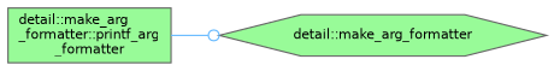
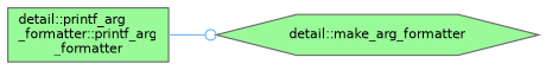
  digraph {
    rankdir=LR
    node [fillcolor=palegreen fontname=Helvetica fontsize=10 style=filled]
-   n1 [color=gray40 fontcolor=black height=0.2 label="detail::make_arg\l_formatter::printf_arg\l_formatter" shape=box width=0.4]
+   n1 [color=gray40 fontcolor=black height=0.2 label="detail::printf_arg\l_formatter::printf_arg\l_formatter" shape=box width=0.4]
    n2 [color=grey40 height=0.2 label="detail::make_arg_formatter" shape=hexagon width=0.4]
    n1 -> n2 [color=steelblue1 fontname=Helvetica fontsize=10 labelfontname=Helvetica labelfontsize=10 style=solid arrowhead=odot]
  }
